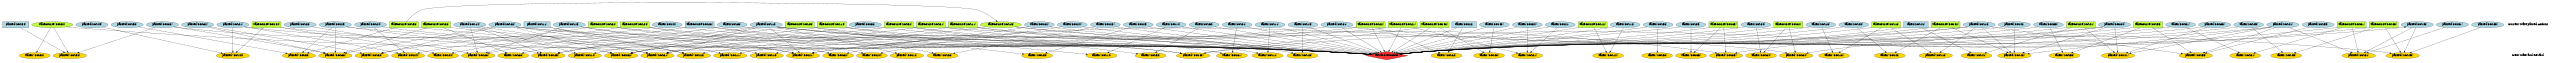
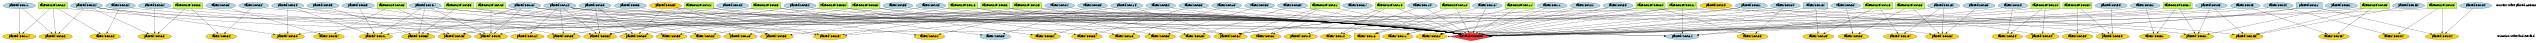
  digraph {
    fontname=Helvetica
    fontsize=16
    rankdir=TB
    ranksep=2.00
    node [color=black fillcolor=lightblue fontsize=16 shape=ellipse style=filled]
    edge [color=black style=solid]
    "taken($CS42)" [height=0.51069 width=2.082]
-   "takeCourse($CS15)" [fillcolor=olivedrab1 height=0.5 width=1.9861]
+   "takeCourse($CS15)" [fillcolor=olivedrab1 height=0.5 shape=box width=1.9861]
    "takeCourse($CS55)" [fillcolor=olivedrab1 height=0.5 shape=box width=1.9861]
    "taken($CS14)" [height=0.51069 width=2.082]
    "takeCourse($CS43)" [fillcolor=olivedrab1 height=0.5 shape=box width=1.9861]
    "takeCourse($CS31)" [fillcolor=olivedrab1 height=0.5 shape=box width=1.9861]
    "taken($CS54)" [height=0.51069 width=2.082]
    "passed($CS34)" [height=0.51069 width=2.2195]
    "passed($CS22)" [height=0.51069 width=2.2195]
    "taken($CS31)" [height=0.51069 width=2.082]
    "passed($CS51)" [height=0.51069 width=2.2195]
    "takeCourse($CS44)" [fillcolor=olivedrab1 height=0.5 shape=box width=1.9861]
-   "taken($CS15)" [height=0.51069 width=2.082]
+   "taken($CS15)" [height=0.51069 shape=box width=2.082]
    "takeCourse($CS32)" [fillcolor=olivedrab1 height=0.5 shape=box width=1.9861]
    "taken($CS55)" [height=0.51069 width=2.082]
    "taken($CS43)" [height=0.51069 width=2.082]
    "passed($CS35)" [height=0.51069 width=2.2195]
    "passed($CS23)" [height=0.51069 width=2.2195]
-   "passed($CS11)" [height=0.51069 shape=box width=2.2195]
+   "passed($CS11)" [height=0.51069 width=2.2195]
    "passed($CS52)" [height=0.51069 width=2.2195]
    "taken($CS52)" [height=0.51069 width=2.082]
    "takeCourse($CS25)" [fillcolor=olivedrab1 height=0.5 shape=box width=1.9861]
    "takeCourse($CS13)" [fillcolor=olivedrab1 height=0.5 shape=box width=1.9861]
    n24 [fillcolor=white height=0.5 label="Current State passed Actions" shape=plaintext style=bold width=2.5139]
    "takeCourse($CS41)" [fillcolor=olivedrab1 height=0.5 shape=box width=1.9861]
    "taken($CS24)" [height=0.51069 width=2.082]
    "taken($CS12)" [height=0.51069 width=2.082]
    "takeCourse($CS53)" [fillcolor=olivedrab1 height=0.5 shape=box width=1.9861]
-   "passed($CS24)" [height=0.51069 width=2.2195]
+   "passed($CS24)" [fillcolor=gold1 height=0.51069 width=2.2195]
    "passed($CS12)" [height=0.51069 width=2.2195]
    "taken($CS53)" [height=0.51069 width=2.082]
    "passed($CS41)" [height=0.51069 width=2.2195]
-   "taken($CS41)" [height=0.51069 shape=box width=2.082]
+   "taken($CS41)" [height=0.51069 width=2.082]
    "takeCourse($CS14)" [fillcolor=olivedrab1 height=0.5 shape=box width=1.9861]
    "taken($CS25)" [height=0.51069 width=2.082]
    "taken($CS13)" [height=0.51069 width=2.082]
-   "takeCourse($CS54)" [fillcolor=olivedrab1 height=0.5 width=1.9861]
+   "takeCourse($CS54)" [fillcolor=olivedrab1 height=0.5 shape=box width=1.9861]
    "takeCourse($CS42)" [fillcolor=olivedrab1 height=0.5 shape=box width=1.9861]
-   "passed($CS25)" [height=0.51069 width=2.2195]
+   "passed($CS25)" [fillcolor=gold1 height=0.51069 width=2.2195]
    "passed($CS13)" [height=0.51069 width=2.2195]
    "passed($CS53)" [height=0.51069 width=2.2195]
-   "takeCourse($CS23)" [height=0.5 shape=box width=1.9861]
+   "takeCourse($CS23)" [fillcolor=olivedrab1 height=0.5 shape=box width=1.9861]
    "takeCourse($CS11)" [fillcolor=olivedrab1 height=0.5 shape=box width=1.9861]
    "takeCourse($CS35)" [fillcolor=olivedrab1 height=0.5 shape=box width=1.9861]
    "takeCourse($CS51)" [fillcolor=olivedrab1 height=0.5 shape=box width=1.9861]
    "taken($CS34)" [height=0.51069 width=2.082]
-   "taken($CS22)" [height=0.51069 shape=box width=2.082]
+   "taken($CS22)" [height=0.51069 width=2.082]
    "passed($CS14)" [height=0.51069 width=2.2195]
-   "passed($CS54)" [height=0.51069 shape=box width=2.2195]
+   "passed($CS54)" [height=0.51069 width=2.2195]
    "passed($CS42)" [height=0.51069 width=2.2195]
    "taken($CS51)" [height=0.51069 width=2.082]
    "takeCourse($CS12)" [fillcolor=olivedrab1 height=0.5 shape=box width=1.9861]
    "takeCourse($CS24)" [fillcolor=olivedrab1 height=0.5 shape=box width=1.9861]
    "takeCourse($CS52)" [fillcolor=olivedrab1 height=0.5 shape=box width=1.9861]
    "taken($CS35)" [height=0.51069 width=2.082]
    "taken($CS23)" [height=0.51069 width=2.082]
    "taken($CS11)" [height=0.51069 width=2.082]
    "passed($CS15)" [height=0.51069 width=2.2195]
    "passed($CS55)" [height=0.51069 width=2.2195]
    "passed($CS43)" [height=0.51069 width=2.2195]
    "passed($CS31)" [height=0.51069 width=2.2195]
    "takeCourse($CS45)" [fillcolor=olivedrab1 height=0.5 shape=box width=1.9861]
    "takeCourse($CS33)" [fillcolor=olivedrab1 height=0.5 shape=box width=1.9861]
    "takeCourse($CS21)" [fillcolor=olivedrab1 height=0.5 shape=box width=1.9861]
    "taken($CS44)" [height=0.51069 width=2.082]
    "taken($CS32)" [height=0.51069 width=2.082]
    "passed($CS44)" [height=0.51069 width=2.2195]
    "passed($CS32)" [height=0.51069 width=2.2195]
    "takeCourse($CS34)" [fillcolor=olivedrab1 height=0.5 shape=box width=1.9861]
    "takeCourse($CS22)" [fillcolor=olivedrab1 height=0.5 shape=box width=1.9861]
    "taken($CS45)" [height=0.51069 width=2.082]
    "taken($CS33)" [height=0.51069 width=2.082]
    "taken($CS21)" [height=0.51069 width=2.082]
    "passed($CS45)" [height=0.51069 width=2.2195]
    "passed($CS33)" [height=0.51069 width=2.2195]
-   "passed($CS21)" [height=0.51069 width=2.2195]
+   "passed($CS21)" [height=0.51069 shape=box width=2.2195]
    "taken'($CS14)" [fillcolor=gold1 height=0.51069 width=2.141]
    "taken'($CS54)" [fillcolor=gold1 height=0.51069 width=2.141]
    "taken'($CS42)" [fillcolor=gold1 height=0.51069 width=2.141]
    "taken'($CS41)" [fillcolor=gold1 height=0.51069 width=2.141]
-   "Next State and Reward" [fillcolor=white height=0.5 shape=plaintext style=bold width=2.25]
+   "Next State and Reward" [fillcolor=white height=0.5 shape=plaintext style=bold width=2.25 label="Function State and Reward"]
    "passed'($CS34)" [fillcolor=gold1 height=0.51069 width=2.2785]
    "passed'($CS22)" [fillcolor=gold1 height=0.51069 width=2.2785]
    "taken'($CS25)" [fillcolor=gold1 height=0.51069 width=2.141]
    "taken'($CS13)" [fillcolor=gold1 height=0.51069 width=2.141]
    "taken'($CS53)" [fillcolor=gold1 height=0.51069 width=2.141]
    "taken'($CS52)" [fillcolor=gold1 height=0.51069 width=2.141]
    "passed'($CS45)" [fillcolor=gold1 height=0.51069 width=2.2785]
    "passed'($CS33)" [fillcolor=gold1 height=0.51069 width=2.2785]
-   "passed'($CS21)" [fillcolor=gold1 height=0.51069 width=2.2785]
+   "passed'($CS21)" [height=0.51069 width=2.2785]
    "taken'($CS32)" [fillcolor=gold1 height=0.51069 width=2.141]
    "taken'($CS44)" [fillcolor=gold1 height=0.51069 width=2.141]
    "passed'($CS44)" [fillcolor=gold1 height=0.51069 width=2.2785]
    "passed'($CS32)" [fillcolor=gold1 height=0.51069 width=2.2785]
    "taken'($CS15)" [fillcolor=gold1 height=0.51069 width=2.141]
    "taken'($CS43)" [fillcolor=gold1 height=0.51069 width=2.141]
    "taken'($CS31)" [fillcolor=gold1 height=0.51069 width=2.141]
    "taken'($CS55)" [fillcolor=gold1 height=0.51069 width=2.141]
    "passed'($CS31)" [fillcolor=gold1 height=0.51069 width=2.2785]
    "passed'($CS15)" [fillcolor=gold1 height=0.51069 width=2.2785]
    "passed'($CS55)" [fillcolor=gold1 height=0.51069 width=2.2785]
    "passed'($CS43)" [fillcolor=gold1 height=0.51069 width=2.2785]
    "taken'($CS34)" [fillcolor=gold1 height=0.51069 width=2.141]
    "taken'($CS22)" [fillcolor=gold1 height=0.51069 width=2.141]
    "passed'($CS42)" [fillcolor=gold1 height=0.51069 width=2.2785]
    "Reward Function" [fillcolor=firebrick1 height=0.72222 shape=diamond width=3.5278]
    "passed'($CS14)" [fillcolor=gold1 height=0.51069 width=2.2785]
    "passed'($CS54)" [fillcolor=gold1 height=0.51069 width=2.2785]
    "taken'($CS21)" [fillcolor=gold1 height=0.51069 width=2.141]
    "taken'($CS45)" [fillcolor=gold1 height=0.51069 width=2.141]
    "taken'($CS33)" [fillcolor=gold1 height=0.51069 width=2.141]
    "passed'($CS53)" [fillcolor=gold1 height=0.51069 width=2.2785]
    "passed'($CS41)" [fillcolor=gold1 height=0.51069 width=2.2785]
    "passed'($CS25)" [fillcolor=gold1 height=0.51069 width=2.2785]
    "passed'($CS13)" [fillcolor=gold1 height=0.51069 width=2.2785]
    "taken'($CS24)" [fillcolor=gold1 height=0.51069 width=2.141]
-   "taken'($CS12)" [fillcolor=gold1 height=0.51069 width=2.141]
+   "taken'($CS12)" [fillcolor=gold1 height=0.51069 shape=box width=2.141]
    "passed'($CS52)" [fillcolor=gold1 height=0.51069 width=2.2785]
    "taken'($CS51)" [fillcolor=gold1 height=0.51069 width=2.141]
    "passed'($CS24)" [fillcolor=gold1 height=0.51069 width=2.2785]
    "passed'($CS12)" [fillcolor=gold1 height=0.51069 width=2.2785]
-   "taken'($CS35)" [fillcolor=gold1 height=0.51069 width=2.141]
+   "taken'($CS35)" [height=0.51069 width=2.141]
    "taken'($CS23)" [fillcolor=gold1 height=0.51069 width=2.141]
    "taken'($CS11)" [fillcolor=gold1 height=0.51069 width=2.141]
    "passed'($CS51)" [fillcolor=gold1 height=0.51069 width=2.2785]
    "passed'($CS35)" [fillcolor=gold1 height=0.51069 width=2.2785]
    "passed'($CS23)" [fillcolor=gold1 height=0.51069 width=2.2785]
    "passed'($CS11)" [fillcolor=gold1 height=0.51069 width=2.2785]
    subgraph sub_1 {
      rank=same
      "taken($CS42)"
      "takeCourse($CS15)"
      "takeCourse($CS55)"
      "taken($CS14)"
      "takeCourse($CS43)"
      "takeCourse($CS31)"
      "taken($CS54)"
      "passed($CS34)"
      "passed($CS22)"
      "taken($CS31)"
      "passed($CS51)"
      "takeCourse($CS44)"
      "taken($CS15)"
      "takeCourse($CS32)"
      "taken($CS55)"
      "taken($CS43)"
      "passed($CS35)"
      "passed($CS23)"
      "passed($CS11)"
      "passed($CS52)"
      "taken($CS52)"
      "takeCourse($CS25)"
      "takeCourse($CS13)"
      n24
      "takeCourse($CS41)"
      "taken($CS24)"
      "taken($CS12)"
      "takeCourse($CS53)"
      "passed($CS24)"
      "passed($CS12)"
      "taken($CS53)"
      "passed($CS41)"
      "taken($CS41)"
      "takeCourse($CS14)"
      "taken($CS25)"
      "taken($CS13)"
      "takeCourse($CS54)"
      "takeCourse($CS42)"
      "passed($CS25)"
      "passed($CS13)"
      "passed($CS53)"
      "takeCourse($CS23)"
      "takeCourse($CS11)"
      "takeCourse($CS35)"
      "takeCourse($CS51)"
      "taken($CS34)"
      "taken($CS22)"
      "passed($CS14)"
      "passed($CS54)"
      "passed($CS42)"
      "taken($CS51)"
      "takeCourse($CS12)"
      "takeCourse($CS24)"
      "takeCourse($CS52)"
      "taken($CS35)"
      "taken($CS23)"
      "taken($CS11)"
      "passed($CS15)"
      "passed($CS55)"
      "passed($CS43)"
      "passed($CS31)"
      "takeCourse($CS45)"
      "takeCourse($CS33)"
      "takeCourse($CS21)"
      "taken($CS44)"
      "taken($CS32)"
      "passed($CS44)"
      "passed($CS32)"
      "takeCourse($CS34)"
      "takeCourse($CS22)"
      "taken($CS45)"
      "taken($CS33)"
      "taken($CS21)"
      "passed($CS45)"
      "passed($CS33)"
      "passed($CS21)"
    }
    subgraph sub_2 {
      rank=same
      "taken'($CS14)"
      "taken'($CS54)"
      "taken'($CS42)"
      "taken'($CS41)"
      "Next State and Reward"
      "passed'($CS34)"
      "passed'($CS22)"
      "taken'($CS25)"
      "taken'($CS13)"
      "taken'($CS53)"
      "taken'($CS52)"
      "passed'($CS45)"
      "passed'($CS33)"
      "passed'($CS21)"
      "taken'($CS32)"
      "taken'($CS44)"
      "passed'($CS44)"
      "passed'($CS32)"
      "taken'($CS15)"
      "taken'($CS43)"
      "taken'($CS31)"
      "taken'($CS55)"
      "passed'($CS31)"
      "passed'($CS15)"
      "passed'($CS55)"
      "passed'($CS43)"
      "taken'($CS34)"
      "taken'($CS22)"
      "passed'($CS42)"
      "Reward Function"
      "passed'($CS14)"
      "passed'($CS54)"
      "taken'($CS21)"
      "taken'($CS45)"
      "taken'($CS33)"
      "passed'($CS53)"
      "passed'($CS41)"
      "passed'($CS25)"
      "passed'($CS13)"
      "taken'($CS24)"
      "taken'($CS12)"
      "passed'($CS52)"
      "taken'($CS51)"
      "passed'($CS24)"
      "passed'($CS12)"
      "taken'($CS35)"
      "taken'($CS23)"
      "taken'($CS11)"
      "passed'($CS51)"
      "passed'($CS35)"
      "passed'($CS23)"
      "passed'($CS11)"
    }
    "taken($CS42)" -> "taken'($CS42)"
    "taken($CS42)" -> "Reward Function" [color="" style=""]
    "takeCourse($CS15)" -> "taken'($CS15)"
    "takeCourse($CS15)" -> "passed'($CS15)"
    "takeCourse($CS15)" -> "Reward Function" [color="" style=""]
    "takeCourse($CS55)" -> "taken'($CS55)"
    "takeCourse($CS55)" -> "passed'($CS55)"
    "takeCourse($CS55)" -> "Reward Function" [color="" style=""]
    "taken($CS14)" -> "taken'($CS14)"
    "taken($CS14)" -> "Reward Function" [color="" style=""]
    "takeCourse($CS43)" -> "taken'($CS43)"
    "takeCourse($CS43)" -> "passed'($CS43)"
    "takeCourse($CS43)" -> "Reward Function" [color="" style=""]
    "takeCourse($CS31)" -> "taken'($CS31)"
    "takeCourse($CS31)" -> "passed'($CS31)"
    "takeCourse($CS31)" -> "Reward Function" [color="" style=""]
    "taken($CS54)" -> "Reward Function" [color="" style=""]
    "taken($CS54)" -> "taken'($CS21)"
    "passed($CS34)" -> "passed'($CS34)"
    "passed($CS34)" -> "passed'($CS42)"
    "passed($CS34)" -> "Reward Function" [color="" style=""]
    "passed($CS34)" -> "passed'($CS41)"
    "passed($CS22)" -> "passed'($CS34)"
    "passed($CS22)" -> "passed'($CS22)"
-   "passed($CS22)" -> "passed'($CS33)"
    "passed($CS22)" -> "passed'($CS32)"
    "passed($CS22)" -> "passed'($CS43)"
    "passed($CS22)" -> "passed'($CS52)"
    "taken($CS31)" -> "taken'($CS31)"
    "taken($CS31)" -> "Reward Function" [color="" style=""]
    "passed($CS51)" -> "passed'($CS51)"
    "takeCourse($CS44)" -> "taken'($CS44)"
    "takeCourse($CS44)" -> "passed'($CS44)"
    "takeCourse($CS44)" -> "Reward Function" [color="" style=""]
    "taken($CS15)" -> "taken'($CS15)"
    "taken($CS15)" -> "Reward Function" [color="" style=""]
    "takeCourse($CS32)" -> "taken'($CS32)"
    "takeCourse($CS32)" -> "passed'($CS32)"
    "takeCourse($CS32)" -> "Reward Function" [color="" style=""]
    "taken($CS55)" -> "taken'($CS55)"
    "taken($CS55)" -> "Reward Function" [color="" style=""]
    "taken($CS43)" -> "taken'($CS43)"
-   "taken($CS43)" -> "Reward Function" [color="" style=""]
+   "taken'($CS21)" -> "Reward Function" [color="" style=""]
    "passed($CS35)" -> "passed'($CS41)"
    "passed($CS35)" -> "passed'($CS35)"
    "passed($CS23)" -> "passed'($CS23)"
    "passed($CS11)" -> "passed'($CS22)"
    "passed($CS11)" -> "passed'($CS11)"
    "passed($CS52)" -> "Reward Function" [color="" style=""]
    "passed($CS52)" -> "passed'($CS52)"
    "taken($CS52)" -> "taken'($CS52)"
    "taken($CS52)" -> "Reward Function" [color="" style=""]
    "takeCourse($CS25)" -> "taken'($CS25)"
    "takeCourse($CS25)" -> "Reward Function" [color="" style=""]
    "takeCourse($CS25)" -> "passed'($CS25)"
    "takeCourse($CS13)" -> "taken'($CS13)"
    "takeCourse($CS13)" -> "Reward Function" [color="" style=""]
    "takeCourse($CS13)" -> "passed'($CS13)"
    n24 -> "Next State and Reward" [style=invis]
    "takeCourse($CS41)" -> "taken'($CS41)"
    "takeCourse($CS41)" -> "Reward Function" [color="" style=""]
    "takeCourse($CS41)" -> "passed'($CS41)"
    "taken($CS24)" -> "Reward Function" [color="" style=""]
    "taken($CS24)" -> "taken'($CS24)"
    "taken($CS12)" -> "Reward Function" [color="" style=""]
    "taken($CS12)" -> "taken'($CS12)"
-   "takeCourse($CS53)" -> "takeCourse($CS15)"
+   "takeCourse($CS53)" -> "taken'($CS53)"
    "takeCourse($CS53)" -> "Reward Function" [color="" style=""]
    "takeCourse($CS53)" -> "passed'($CS53)"
    "passed($CS24)" -> "passed'($CS31)"
    "passed($CS24)" -> "passed'($CS24)"
    "passed($CS12)" -> "passed'($CS21)"
    "passed($CS12)" -> "passed'($CS31)"
    "passed($CS12)" -> "passed'($CS43)"
    "passed($CS12)" -> "Reward Function" [color="" style=""]
    "passed($CS12)" -> "passed'($CS25)"
    "passed($CS12)" -> "passed'($CS52)"
    "passed($CS12)" -> "passed'($CS12)"
    "passed($CS12)" -> "passed'($CS35)"
    "taken($CS53)" -> "taken'($CS53)"
    "taken($CS53)" -> "Reward Function" [color="" style=""]
    "passed($CS41)" -> "passed'($CS55)"
    "passed($CS41)" -> "passed'($CS42)"
    "passed($CS41)" -> "Reward Function" [color="" style=""]
    "passed($CS41)" -> "passed'($CS41)"
    "passed($CS41)" -> "passed'($CS51)"
    "taken($CS41)" -> "taken'($CS41)"
    "taken($CS41)" -> "Reward Function" [color="" style=""]
    "takeCourse($CS14)" -> "taken'($CS14)"
    "takeCourse($CS14)" -> "Reward Function" [color="" style=""]
    "takeCourse($CS14)" -> "passed'($CS14)"
    "taken($CS25)" -> "taken'($CS25)"
    "taken($CS25)" -> "Reward Function" [color="" style=""]
    "taken($CS13)" -> "taken'($CS13)"
    "taken($CS13)" -> "Reward Function" [color="" style=""]
    "takeCourse($CS54)" -> "taken'($CS54)"
    "takeCourse($CS54)" -> "Reward Function" [color="" style=""]
    "takeCourse($CS54)" -> "passed'($CS54)"
    "takeCourse($CS42)" -> "taken'($CS42)"
    "takeCourse($CS42)" -> "passed'($CS42)"
    "takeCourse($CS42)" -> "Reward Function" [color="" style=""]
    "passed($CS25)" -> "passed'($CS33)"
    "passed($CS25)" -> "Reward Function" [color="" style=""]
    "passed($CS25)" -> "passed'($CS53)"
    "passed($CS25)" -> "passed'($CS25)"
    "passed($CS13)" -> "passed'($CS21)"
    "passed($CS13)" -> "passed'($CS55)"
    "passed($CS13)" -> "passed'($CS42)"
    "passed($CS13)" -> "Reward Function" [color="" style=""]
    "passed($CS13)" -> "passed'($CS13)"
    "passed($CS53)" -> "passed'($CS53)"
    "takeCourse($CS23)" -> "Reward Function" [color="" style=""]
    "takeCourse($CS23)" -> "taken'($CS23)"
    "takeCourse($CS23)" -> "passed'($CS23)"
    "takeCourse($CS11)" -> "Reward Function" [color="" style=""]
    "takeCourse($CS11)" -> "taken'($CS11)"
-   "takeCourse($CS11)" -> "passed'($CS11)"
+   "takeCourse($CS22)" -> "passed'($CS11)"
    "takeCourse($CS35)" -> "Reward Function" [color="" style=""]
    "takeCourse($CS35)" -> "taken'($CS35)"
    "takeCourse($CS35)" -> "passed'($CS35)"
    "takeCourse($CS51)" -> "Reward Function" [color="" style=""]
    "takeCourse($CS51)" -> "taken'($CS51)"
    "takeCourse($CS51)" -> "passed'($CS51)"
    "taken($CS34)" -> "taken'($CS34)"
    "taken($CS34)" -> "Reward Function" [color="" style=""]
    "taken($CS22)" -> "taken'($CS22)"
    "taken($CS22)" -> "Reward Function" [color="" style=""]
    "passed($CS14)" -> "passed'($CS31)"
-   "passed($CS14)" -> "passed'($CS14)"
    "passed($CS14)" -> "passed'($CS25)"
    "passed($CS14)" -> "passed'($CS23)"
    "passed($CS54)" -> "passed'($CS54)"
    "passed($CS42)" -> "passed'($CS42)"
    "passed($CS42)" -> "Reward Function" [color="" style=""]
    "taken($CS51)" -> "Reward Function" [color="" style=""]
    "taken($CS51)" -> "taken'($CS51)"
    "takeCourse($CS12)" -> "Reward Function" [color="" style=""]
    "takeCourse($CS12)" -> "taken'($CS12)"
    "takeCourse($CS24)" -> "Reward Function" [color="" style=""]
    "takeCourse($CS24)" -> "taken'($CS24)"
    "takeCourse($CS24)" -> "passed'($CS24)"
    "takeCourse($CS52)" -> "taken'($CS52)"
    "takeCourse($CS52)" -> "Reward Function" [color="" style=""]
    "takeCourse($CS52)" -> "passed'($CS52)"
    "taken($CS35)" -> "Reward Function" [color="" style=""]
    "taken($CS35)" -> "taken'($CS35)"
    "taken($CS23)" -> "Reward Function" [color="" style=""]
    "taken($CS23)" -> "taken'($CS23)"
    "taken($CS11)" -> "Reward Function" [color="" style=""]
    "taken($CS11)" -> "taken'($CS11)"
    "passed($CS15)" -> "passed'($CS21)"
    "passed($CS15)" -> "passed'($CS15)"
    "passed($CS15)" -> "passed'($CS23)"
    "passed($CS55)" -> "passed'($CS55)"
    "passed($CS43)" -> "passed'($CS45)"
-   "passed'($CS43)" -> "passed($CS43)"
+   "passed($CS43)" -> "passed'($CS43)"
    "passed($CS43)" -> "passed'($CS51)"
    "passed($CS31)" -> "passed'($CS45)"
    "passed($CS31)" -> "passed'($CS31)"
    "passed($CS31)" -> "Reward Function" [color="" style=""]
    "takeCourse($CS45)" -> "passed'($CS45)"
    "takeCourse($CS45)" -> "Reward Function" [color="" style=""]
    "takeCourse($CS45)" -> "taken'($CS45)"
    "takeCourse($CS33)" -> "passed'($CS33)"
    "takeCourse($CS33)" -> "Reward Function" [color="" style=""]
    "takeCourse($CS33)" -> "taken'($CS33)"
    "takeCourse($CS21)" -> "passed'($CS21)"
    "takeCourse($CS21)" -> "Reward Function" [color="" style=""]
    "takeCourse($CS21)" -> "taken'($CS21)"
    "taken($CS44)" -> "taken'($CS44)"
    "taken($CS44)" -> "Reward Function" [color="" style=""]
    "taken($CS32)" -> "taken'($CS32)"
    "taken($CS32)" -> "Reward Function" [color="" style=""]
    "passed($CS44)" -> "passed'($CS44)"
    "passed($CS32)" -> "passed'($CS33)"
    "passed($CS32)" -> "passed'($CS32)"
    "takeCourse($CS34)" -> "passed'($CS34)"
    "takeCourse($CS34)" -> "taken'($CS34)"
    "takeCourse($CS34)" -> "Reward Function" [color="" style=""]
    "takeCourse($CS22)" -> "passed'($CS22)"
    "takeCourse($CS22)" -> "taken'($CS22)"
    "takeCourse($CS22)" -> "Reward Function" [color="" style=""]
    "taken($CS45)" -> "Reward Function" [color="" style=""]
    "taken($CS45)" -> "taken'($CS45)"
    "taken($CS33)" -> "Reward Function" [color="" style=""]
    "taken($CS33)" -> "taken'($CS33)"
    "taken($CS21)" -> "Reward Function" [color="" style=""]
    "taken($CS21)" -> "taken'($CS21)"
    "passed($CS45)" -> "passed'($CS45)"
    "passed($CS33)" -> "passed'($CS33)"
    "passed($CS33)" -> "passed'($CS54)"
    "passed($CS33)" -> "passed'($CS52)"
    "passed($CS21)" -> "passed'($CS21)"
    "passed($CS21)" -> "passed'($CS44)"
    "passed($CS21)" -> "passed'($CS24)"
  }
